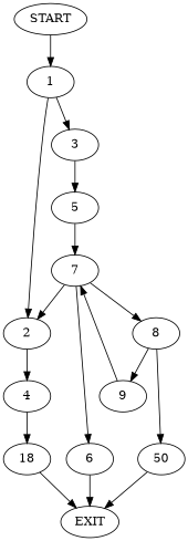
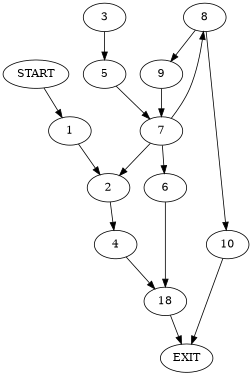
  digraph {
    n1 [label=START]
    1
    2
    3
    n5 [label=EXIT]
    4
    5
    n8 [label=18]
    7
    6
    8
    9
-   10 [label=50]
+   10
    n1 -> 1
    1 -> 2
-   1 -> 3
    2 -> 4
    3 -> 5
    4 -> n8
    5 -> 7
    n8 -> n5
    7 -> 2
    7 -> 6
    7 -> 8
-   6 -> n5
+   6 -> n8
    8 -> 9
    8 -> 10
    9 -> 7
    10 -> n5
  }
